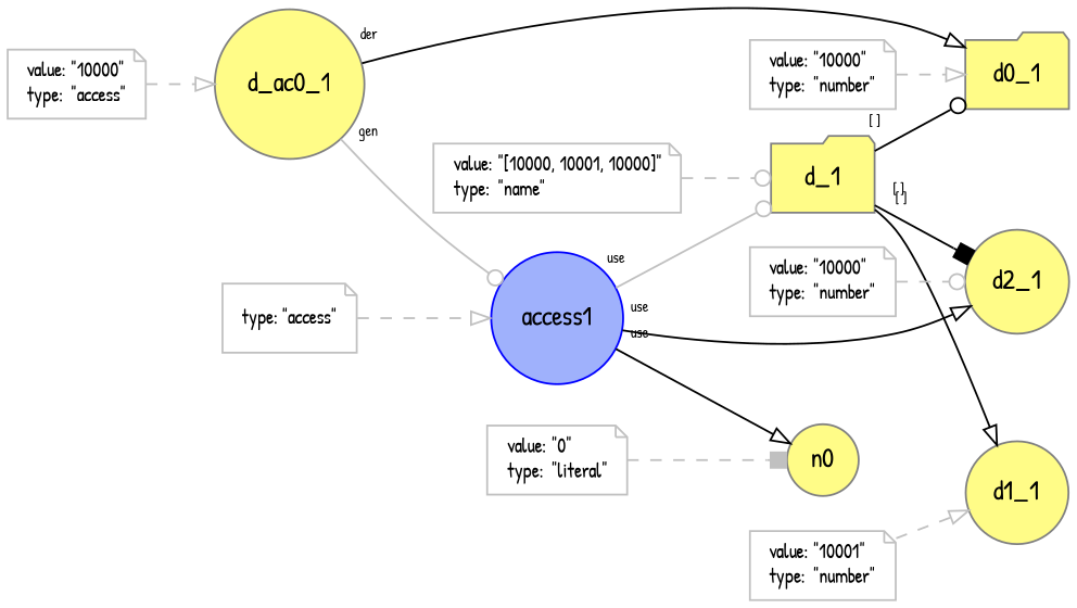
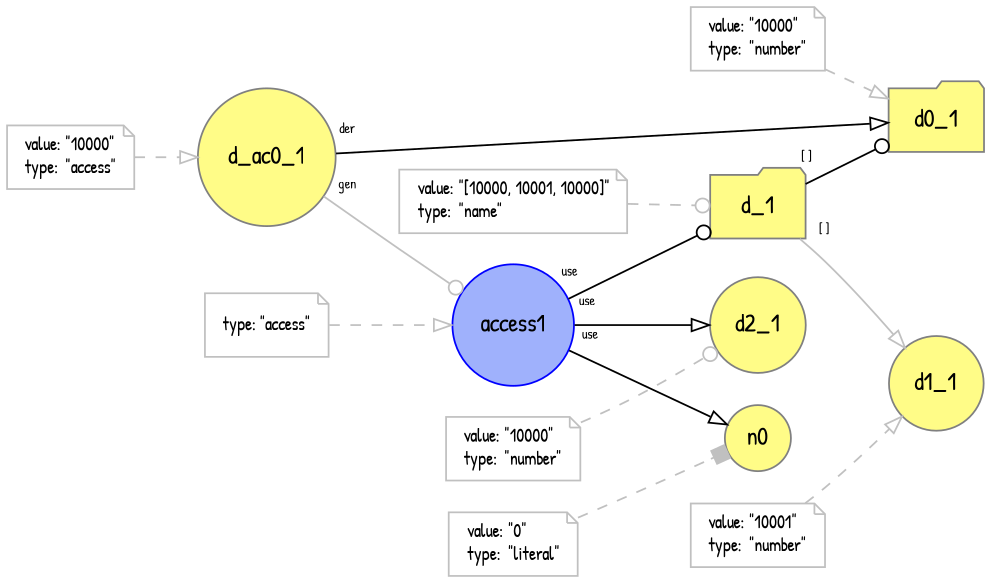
  digraph {
    fontname="Patrick Hand"
    rankdir=LR
    node [color=gray fontname="Patrick Hand" shape=note]
    edge [arrowhead=onormal fontname="Patrick Hand" labelangle=60.0 labeldistance=1.5 labelfontsize=8 rotation=20 color=gray]
    n1 [color="#808080" fillcolor="#FFFC87" label=d_1 shape=folder style=filled]
    n2 [color="#808080" fillcolor="#FFFC87" label=d0_1 shape=folder style=filled]
    n3 [color="#808080" fillcolor="#FFFC87" label=d1_1 shape=circle style=filled]
    n4 [color="#808080" fillcolor="#FFFC87" label=d2_1 shape=circle style=filled]
    n5 [fontcolor=black fontsize=10 label=<<TABLE cellpadding="0" border="0"> 	<TR> 	    <TD align="left">value:</TD> 	    <TD align="left">&quot;[10000, 10001, 10000]&quot;</TD> 	</TR> 	<TR> 	    <TD align="left">type:</TD> 	    <TD align="left">&quot;name&quot;</TD> 	</TR> </TABLE>>]
    n6 [fontcolor=black fontsize=10 label=<<TABLE cellpadding="0" border="0"> 	<TR> 	    <TD align="left">value:</TD> 	    <TD align="left">&quot;10000&quot;</TD> 	</TR> 	<TR> 	    <TD align="left">type:</TD> 	    <TD align="left">&quot;number&quot;</TD> 	</TR> </TABLE>>]
    n7 [fontcolor=black fontsize=10 label=<<TABLE cellpadding="0" border="0"> 	<TR> 	    <TD align="left">value:</TD> 	    <TD align="left">&quot;10001&quot;</TD> 	</TR> 	<TR> 	    <TD align="left">type:</TD> 	    <TD align="left">&quot;number&quot;</TD> 	</TR> </TABLE>>]
    n8 [fontcolor=black fontsize=10 label=<<TABLE cellpadding="0" border="0"> 	<TR> 	    <TD align="left">value:</TD> 	    <TD align="left">&quot;10000&quot;</TD> 	</TR> 	<TR> 	    <TD align="left">type:</TD> 	    <TD align="left">&quot;number&quot;</TD> 	</TR> </TABLE>>]
    n9 [color="#808080" fillcolor="#FFFC87" label=n0 shape=circle style=filled]
    n10 [fontcolor=black fontsize=10 label=<<TABLE cellpadding="0" border="0"> 	<TR> 	    <TD align="left">value:</TD> 	    <TD align="left">&quot;0&quot;</TD> 	</TR> 	<TR> 	    <TD align="left">type:</TD> 	    <TD align="left">&quot;literal&quot;</TD> 	</TR> </TABLE>>]
    n11 [color="#808080" fillcolor="#FFFC87" label=d_ac0_1 shape=circle style=filled]
    n12 [color="#0000FF" fillcolor="#9FB1FC" label=access1 shape=circle sides=4 style=filled]
    n13 [fontcolor=black fontsize=10 label=<<TABLE cellpadding="0" border="0"> 	<TR> 	    <TD align="left">value:</TD> 	    <TD align="left">&quot;10000&quot;</TD> 	</TR> 	<TR> 	    <TD align="left">type:</TD> 	    <TD align="left">&quot;access&quot;</TD> 	</TR> </TABLE>>]
    n14 [fontcolor=black fontsize=10 label=<<TABLE cellpadding="0" border="0"> 	<TR> 	    <TD align="left">type:</TD> 	    <TD align="left">&quot;access&quot;</TD> 	</TR> </TABLE>>]
    n1 -> n2 [arrowhead=odot taillabel="[ ]" color=""]
-   n1 -> n3 [taillabel="[ ]" color=""]
-   n1 -> n4 [arrowhead=box taillabel="[ ]" color=""]
+   n1 -> n3 [taillabel="[ ]"]
    n5 -> n1 [arrowhead=odot style=dashed labelangle="" labeldistance="" labelfontsize="" rotation=""]
    n6 -> n2 [style=dashed labelangle="" labeldistance="" labelfontsize="" rotation=""]
    n7 -> n3 [style=dashed labelangle="" labeldistance="" labelfontsize="" rotation=""]
    n8 -> n4 [arrowhead=odot style=dashed labelangle="" labeldistance="" labelfontsize="" rotation=""]
    n10 -> n9 [arrowhead=box style=dashed labelangle="" labeldistance="" labelfontsize="" rotation=""]
    n11 -> n2 [taillabel=der color=""]
    n11 -> n12 [arrowhead=odot taillabel=gen]
-   n12 -> n1 [arrowhead=odot taillabel=use]
+   n12 -> n1 [arrowhead=odot taillabel=use color=""]
    n12 -> n4 [taillabel=use color=""]
    n12 -> n9 [taillabel=use color=""]
    n13 -> n11 [style=dashed labelangle="" labeldistance="" labelfontsize="" rotation=""]
    n14 -> n12 [style=dashed labelangle="" labeldistance="" labelfontsize="" rotation=""]
  }
